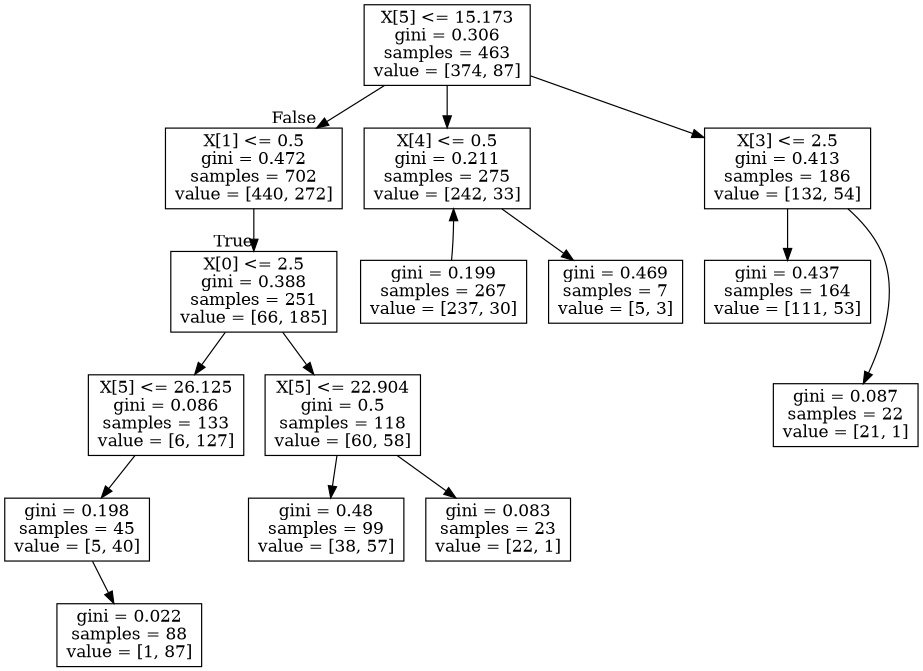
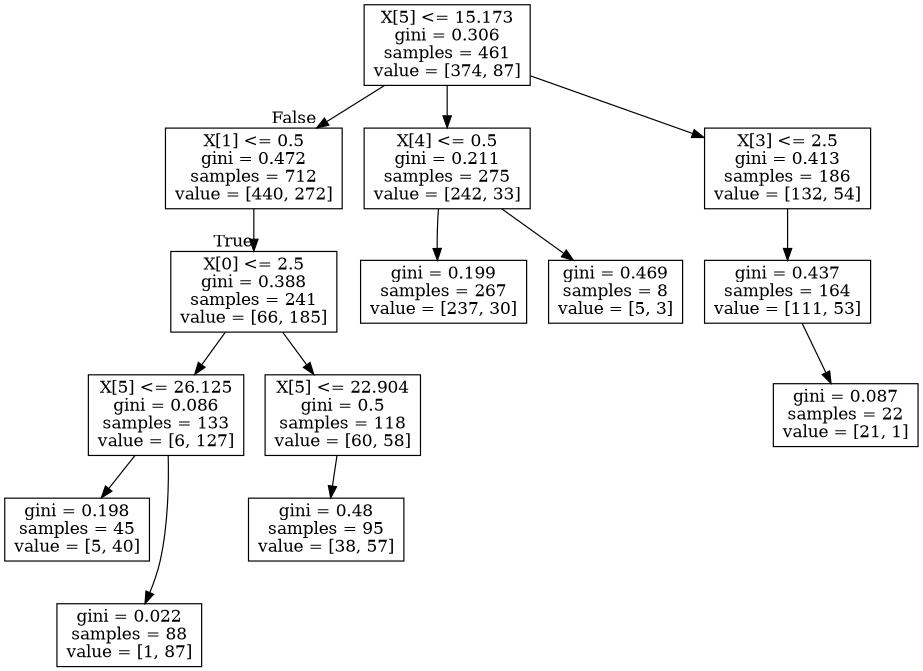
  digraph {
    node [shape=box]
-   n1 [label="X[1] <= 0.5\ngini = 0.472\nsamples = 702\nvalue = [440, 272]"]
-   n2 [label="X[0] <= 2.5\ngini = 0.388\nsamples = 251\nvalue = [66, 185]"]
+   n1 [label="X[1] <= 0.5\ngini = 0.472\nsamples = 712\nvalue = [440, 272]"]
+   n2 [label="X[0] <= 2.5\ngini = 0.388\nsamples = 241\nvalue = [66, 185]"]
    n3 [label="X[5] <= 26.125\ngini = 0.086\nsamples = 133\nvalue = [6, 127]"]
    n4 [label="X[5] <= 22.904\ngini = 0.5\nsamples = 118\nvalue = [60, 58]"]
-   n5 [label="X[5] <= 15.173\ngini = 0.306\nsamples = 463\nvalue = [374, 87]"]
+   n5 [label="X[5] <= 15.173\ngini = 0.306\nsamples = 461\nvalue = [374, 87]"]
    n6 [label="X[4] <= 0.5\ngini = 0.211\nsamples = 275\nvalue = [242, 33]"]
    n7 [label="X[3] <= 2.5\ngini = 0.413\nsamples = 186\nvalue = [132, 54]"]
    n8 [label="gini = 0.198\nsamples = 45\nvalue = [5, 40]"]
    n9 [label="gini = 0.022\nsamples = 88\nvalue = [1, 87]"]
-   n10 [label="gini = 0.48\nsamples = 99\nvalue = [38, 57]"]
-   n11 [label="gini = 0.083\nsamples = 23\nvalue = [22, 1]"]
+   n10 [label="gini = 0.48\nsamples = 95\nvalue = [38, 57]"]
    n12 [label="gini = 0.199\nsamples = 267\nvalue = [237, 30]"]
-   n13 [label="gini = 0.469\nsamples = 7\nvalue = [5, 3]"]
+   n13 [label="gini = 0.469\nsamples = 8\nvalue = [5, 3]"]
    n14 [label="gini = 0.437\nsamples = 164\nvalue = [111, 53]"]
    n15 [label="gini = 0.087\nsamples = 22\nvalue = [21, 1]"]
    n1 -> n2 [headlabel=True labelangle=45 labeldistance=2.5]
    n2 -> n3
    n2 -> n4
    n3 -> n8
-   n8 -> n9
+   n3 -> n9
    n4 -> n10
-   n4 -> n11
    n5 -> n1 [headlabel=False labelangle=-45 labeldistance=2.5]
    n5 -> n6
    n5 -> n7
-   n12 -> n6
+   n6 -> n12
    n6 -> n13
    n7 -> n14
-   n7 -> n15
+   n14 -> n15
  }
